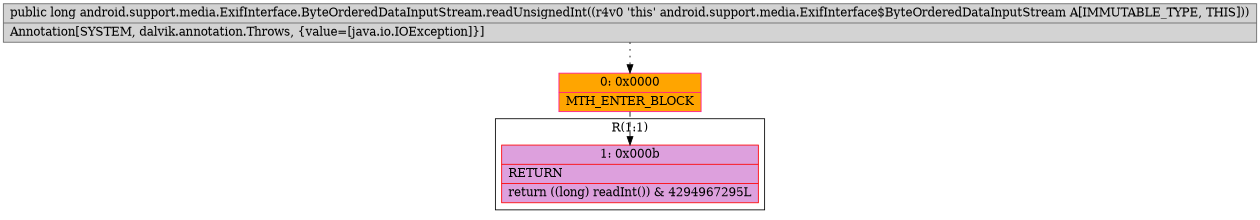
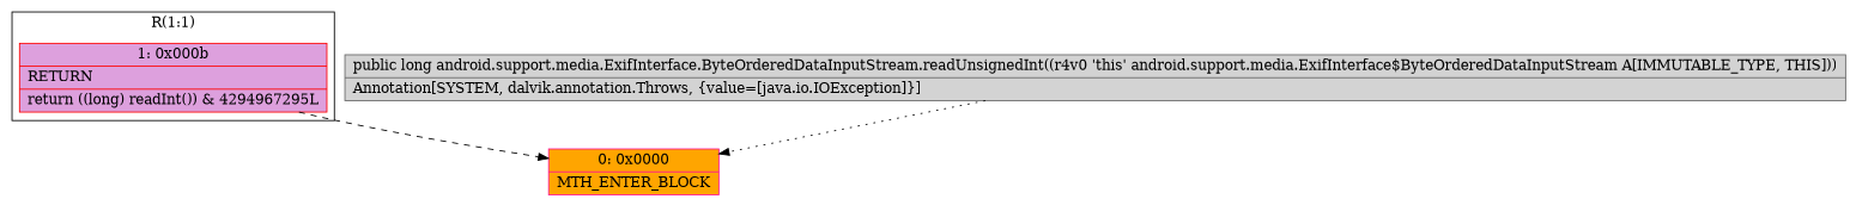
  digraph {
    node [shape=record style=filled]
    n1 [color=red label="{1\:\ 0x000b|RETURN\l|return ((long) readInt()) & 4294967295L\l}" fillcolor=plum]
    n2 [color=deeppink label="{0\:\ 0x0000|MTH_ENTER_BLOCK\l}" fillcolor=orange]
    n3 [label="{public long android.support.media.ExifInterface.ByteOrderedDataInputStream.readUnsignedInt((r4v0 'this' android.support.media.ExifInterface$ByteOrderedDataInputStream A[IMMUTABLE_TYPE, THIS]))  | Annotation[SYSTEM, dalvik.annotation.Throws, \{value=[java.io.IOException]\}]\l}" fillcolor=lightgrey color=gray40]
    subgraph cluster_1 {
      label="R(1:1)"
      n1
    }
-   n2 -> n1 [style=dashed]
+   n1 -> n2 [style=dashed]
    n3 -> n2 [style=dotted]
  }
